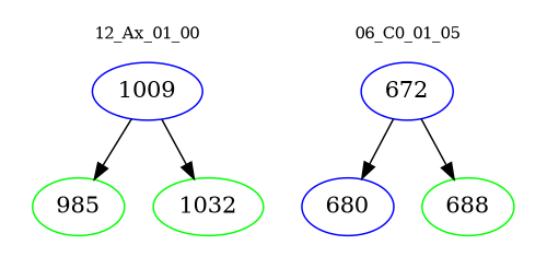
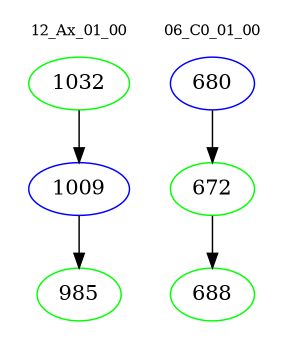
  digraph {
    node [color=green]
    edge [color=black]
    n1 [color=blue label=1009]
    n2 [label=985]
    n3 [label=1032]
    n4 [color=blue label=680]
-   n5 [color=blue label=672]
+   n5 [label=672]
    n6 [label=688]
    subgraph cluster_1 {
      color=white
      fontsize=10
      label="12_Ax_01_00"
      n1
      n2
      n3
    }
    subgraph cluster_2 {
      color=white
      fontsize=10
-     label="06_C0_01_05"
+     label="06_C0_01_00"
      n4
      n5
      n6
    }
    n1 -> n2
-   n1 -> n3
-   n5 -> n4
+   n3 -> n1
+   n4 -> n5
    n5 -> n6
  }
